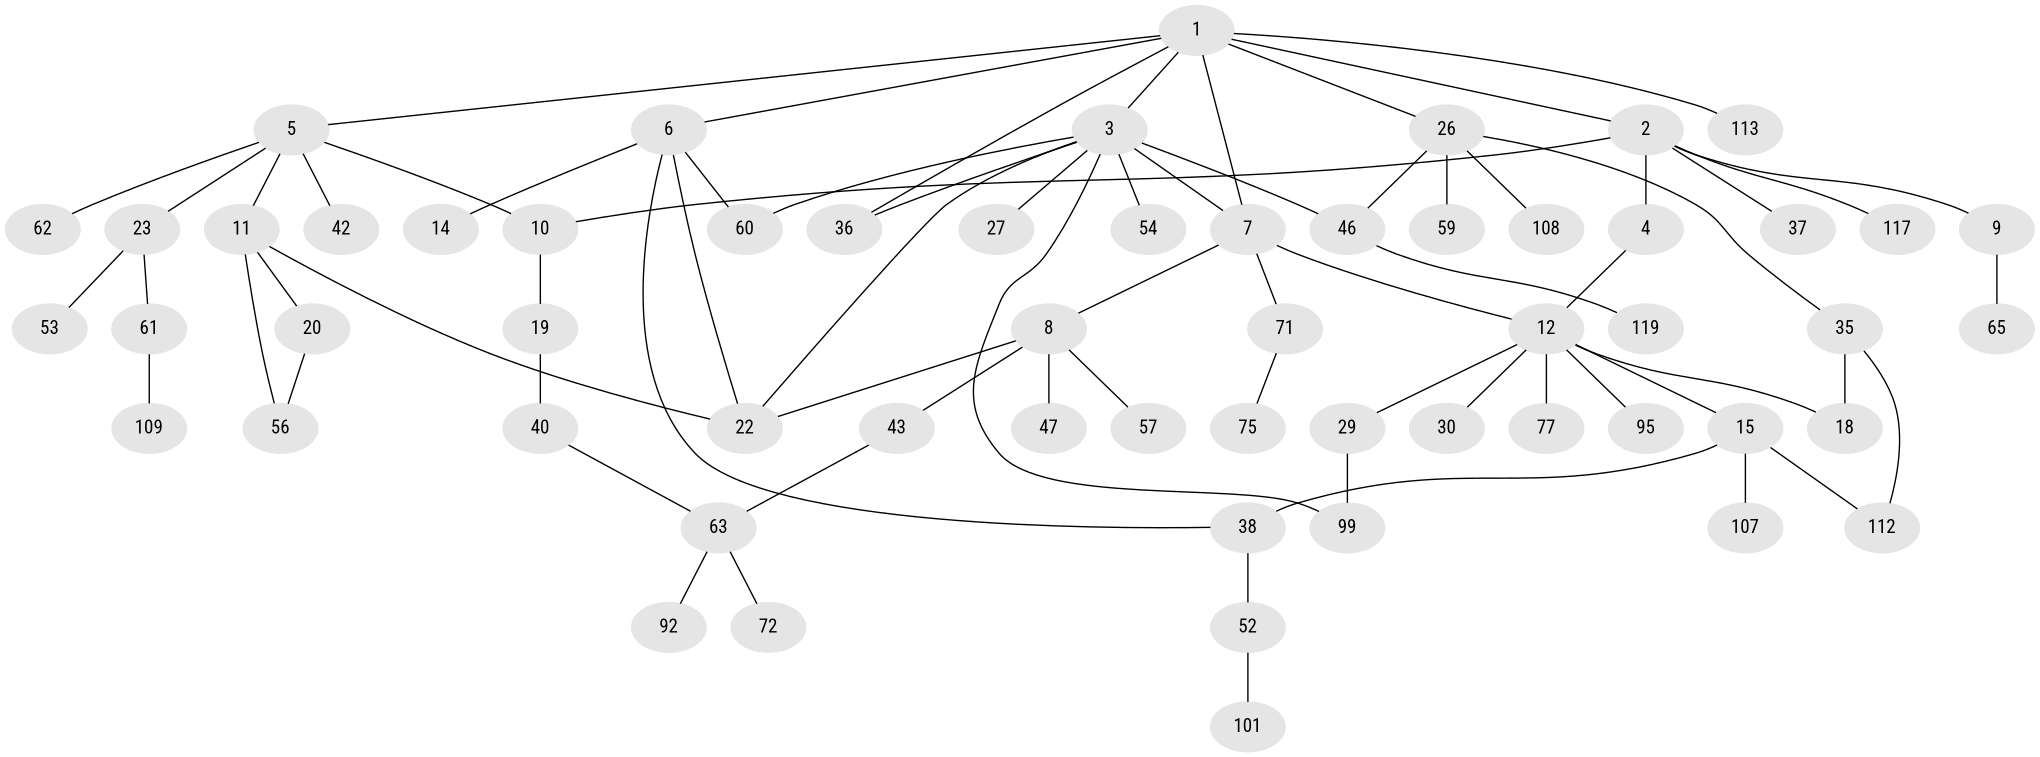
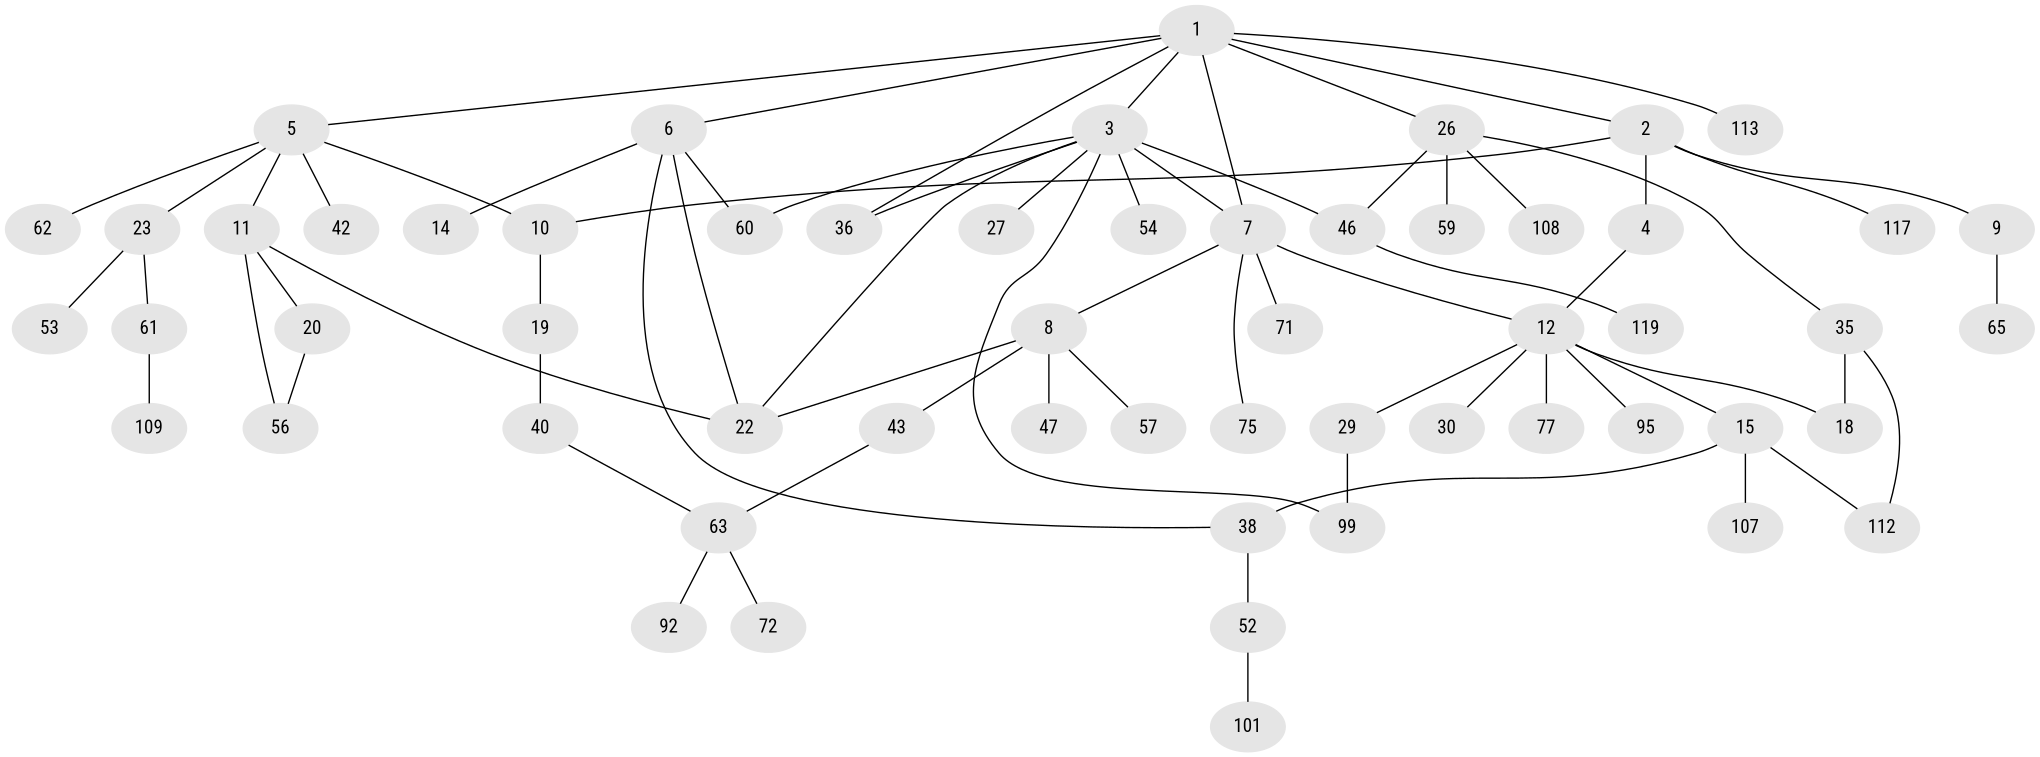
  graph {
    fontname="Roboto Condensed"
    node [color=gray90 fontname="Roboto Condensed" style=filled]
    edge [fontname="Roboto Condensed"]
    1
    2
    3 [super="+51+17"]
    5 [super="+121+82+33"]
    6 [super="+24"]
    7 [super="+66+25"]
    26 [super="+103+44"]
    36
    113
    4 [super="+49"]
    9
    10 [super="+45+28"]
-   37
    117
    22 [super="+102+73"]
    27 [super="+55"]
    46
    54 [super="+83"]
    60
    99
    11
    23
    42 [super="+78"]
    62
    14
    38 [super="+106+88"]
    12 [super="+13"]
    8 [super="+16+18"]
    71
    35 [super="+41"]
    59
    108
    65
    19 [super="+39"]
    119
    15 [super="+68"]
    29 [super="+110"]
    30 [super="+86"]
    n39 [label=18]
    77 [super="+87"]
    95
    20
    56
    53
    61 [super="+74"]
    43
    47
    57 [super="+115"]
    52 [super="+69+98+85"]
    75 [super="+84+91"]
    63 [super="+105+80"]
    40 [super="+104+90"]
    107
    112
    109
    101
    72
    92 [super="+116"]
    1 -- 2
    1 -- 3
    1 -- 5
    1 -- 6
    1 -- 7
    1 -- 26
    1 -- 36
    1 -- 113
    2 -- 4
    2 -- 9
    2 -- 10
-   2 -- 37
    2 -- 117
    3 -- 7
    3 -- 36
    3 -- 22
    3 -- 27
    3 -- 46
    3 -- 54 [weight=2]
    3 -- 60
    3 -- 99
    5 -- 10
    5 -- 11
    5 -- 23
    5 -- 42
    5 -- 62
    6 -- 22
    6 -- 60
    6 -- 14
    6 -- 38
    7 -- 12
    7 -- 8
    7 -- 71
    26 -- 46
    26 -- 35
    26 -- 59
    26 -- 108
    4 -- 12
    9 -- 65
    10 -- 19
    46 -- 119
    11 -- 22
    11 -- 20
    11 -- 56
    23 -- 53
    23 -- 61
    38 -- 52
    12 -- 15
    12 -- 29
    12 -- 30
    12 -- n39
    12 -- 77
    12 -- 95
    8 -- 22
    8 -- 43 [weight=2]
    8 -- 47
    8 -- 57
-   71 -- 75
+   7 -- 75
    35 -- n39
    35 -- 112
    19 -- 40
    15 -- 38 [weight=2]
    15 -- 107
    15 -- 112
    29 -- 99
    20 -- 56
    61 -- 109
    43 -- 63
    52 -- 101
    63 -- 72
    63 -- 92
    40 -- 63
  }
